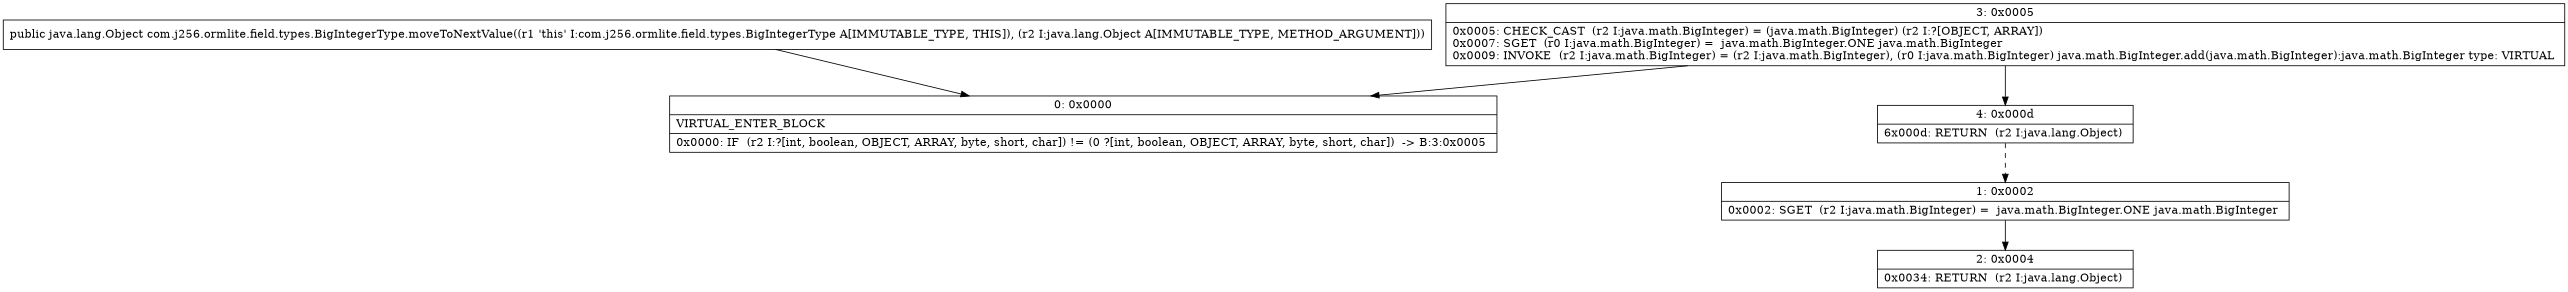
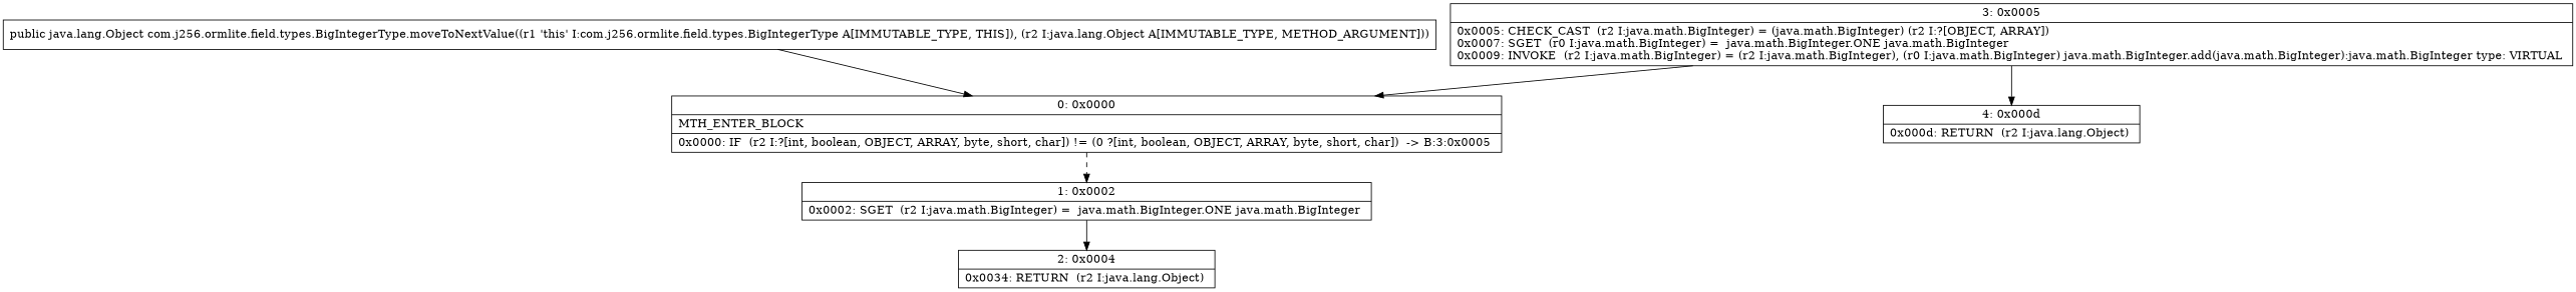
  digraph {
    node [shape=record]
-   n1 [label="{0\:\ 0x0000|VIRTUAL_ENTER_BLOCK\l|0x0000: IF  (r2 I:?[int, boolean, OBJECT, ARRAY, byte, short, char]) != (0 ?[int, boolean, OBJECT, ARRAY, byte, short, char])  \-\> B:3:0x0005 \l}"]
+   n1 [label="{0\:\ 0x0000|MTH_ENTER_BLOCK\l|0x0000: IF  (r2 I:?[int, boolean, OBJECT, ARRAY, byte, short, char]) != (0 ?[int, boolean, OBJECT, ARRAY, byte, short, char])  \-\> B:3:0x0005 \l}"]
    n2 [label="{1\:\ 0x0002|0x0002: SGET  (r2 I:java.math.BigInteger) =  java.math.BigInteger.ONE java.math.BigInteger \l}"]
    n3 [label="{2\:\ 0x0004|0x0034: RETURN  (r2 I:java.lang.Object) \l}"]
    n4 [label="{3\:\ 0x0005|0x0005: CHECK_CAST  (r2 I:java.math.BigInteger) = (java.math.BigInteger) (r2 I:?[OBJECT, ARRAY]) \l0x0007: SGET  (r0 I:java.math.BigInteger) =  java.math.BigInteger.ONE java.math.BigInteger \l0x0009: INVOKE  (r2 I:java.math.BigInteger) = (r2 I:java.math.BigInteger), (r0 I:java.math.BigInteger) java.math.BigInteger.add(java.math.BigInteger):java.math.BigInteger type: VIRTUAL \l}"]
-   n5 [label="{4\:\ 0x000d|6x000d: RETURN  (r2 I:java.lang.Object) \l}"]
+   n5 [label="{4\:\ 0x000d|0x000d: RETURN  (r2 I:java.lang.Object) \l}"]
    n6 [label="{public java.lang.Object com.j256.ormlite.field.types.BigIntegerType.moveToNextValue((r1 'this' I:com.j256.ormlite.field.types.BigIntegerType A[IMMUTABLE_TYPE, THIS]), (r2 I:java.lang.Object A[IMMUTABLE_TYPE, METHOD_ARGUMENT])) }"]
-   n5 -> n2 [style=dashed]
+   n1 -> n2 [style=dashed]
    n2 -> n3
    n4 -> n1
    n4 -> n5
    n6 -> n1
  }
